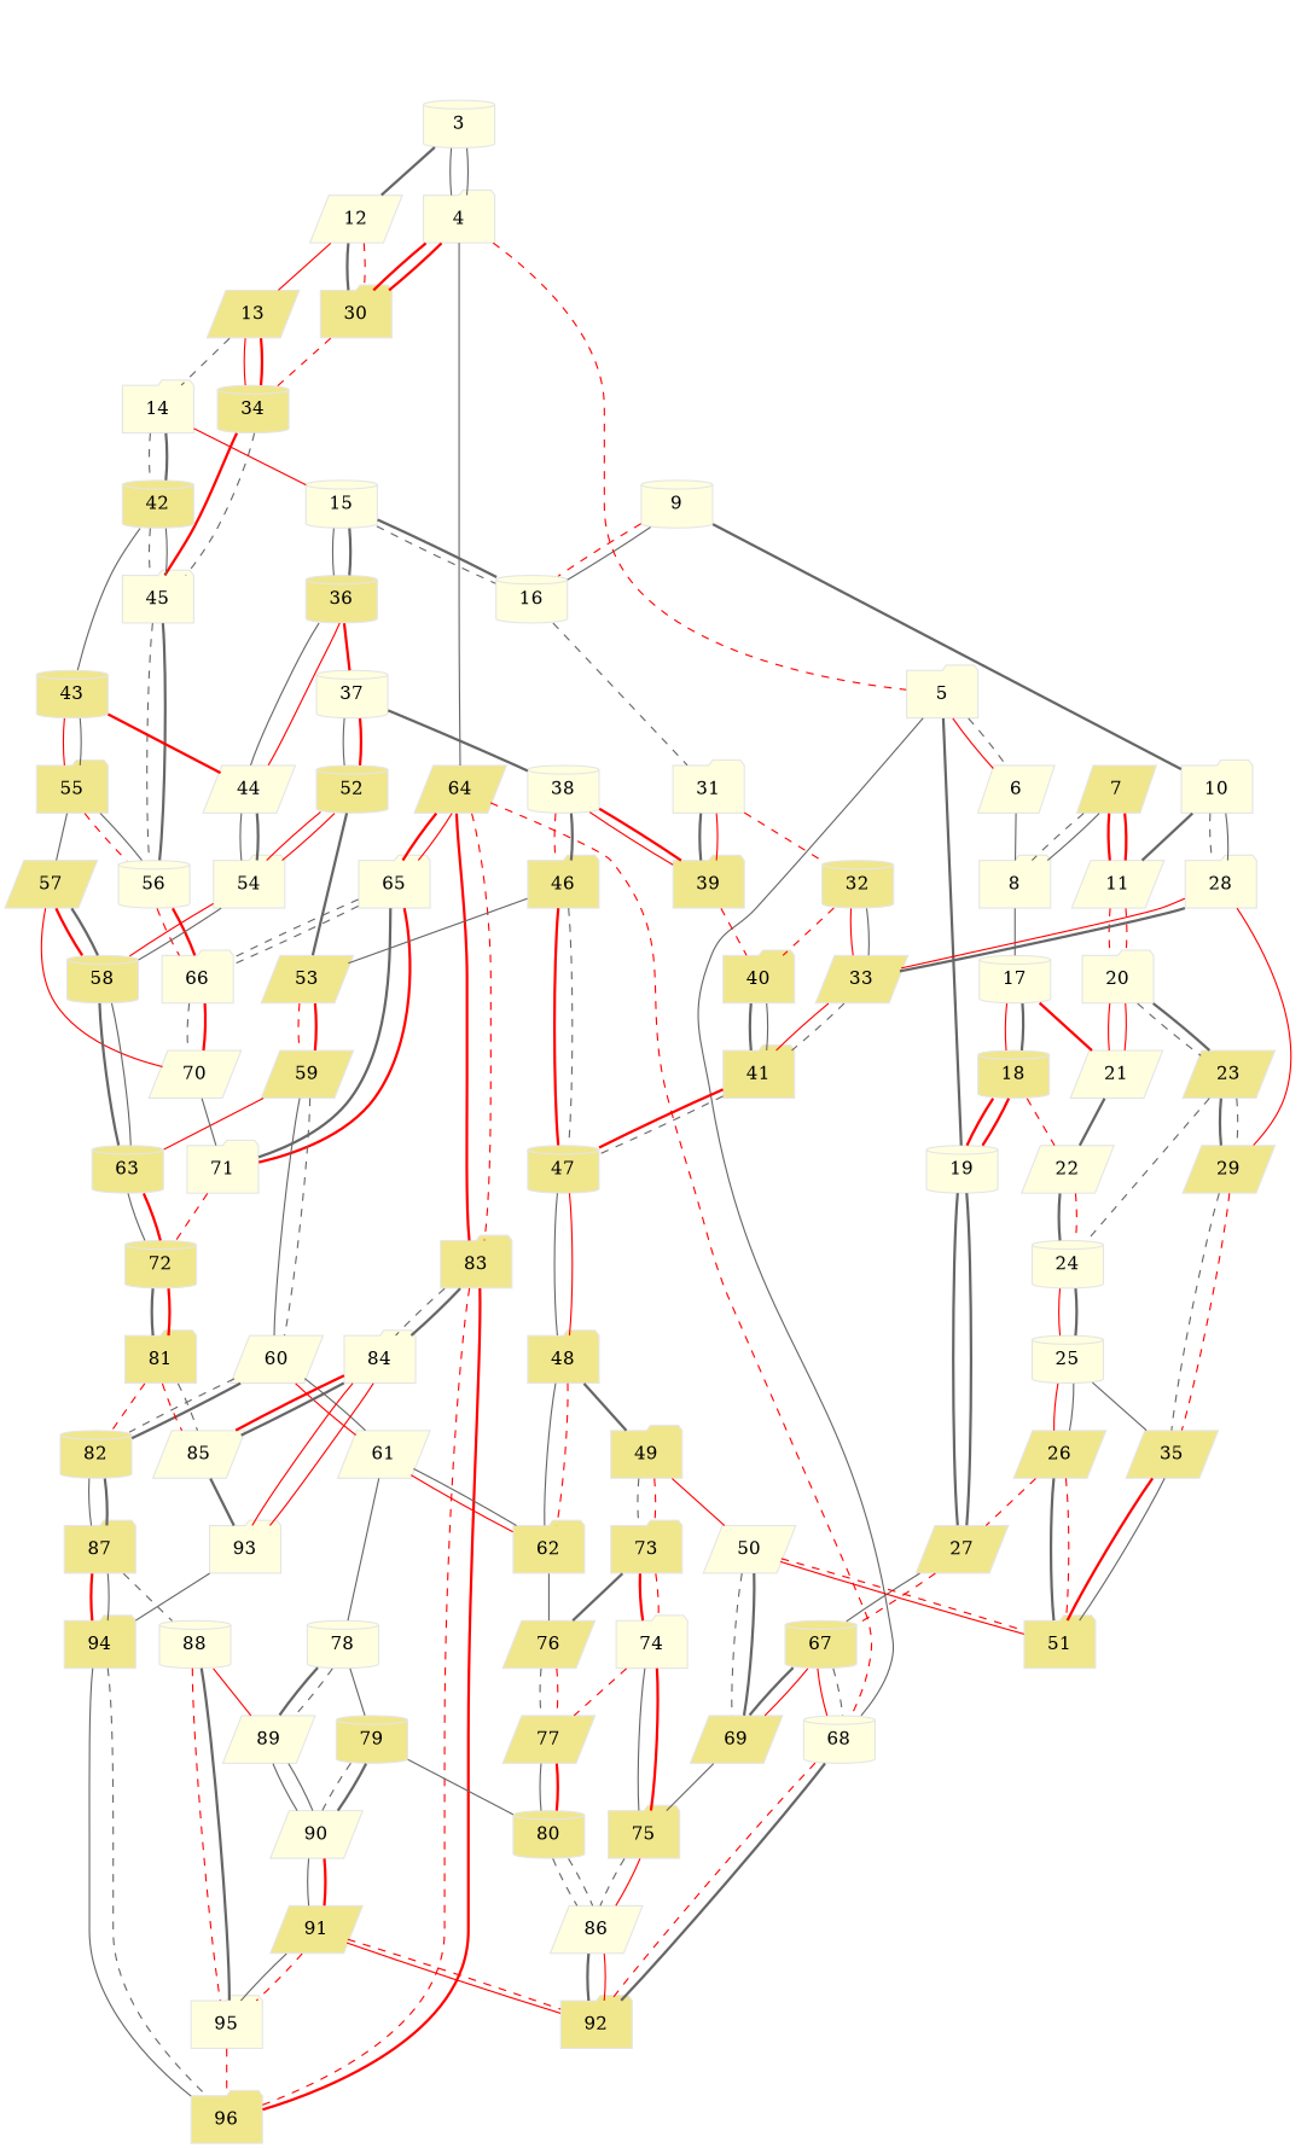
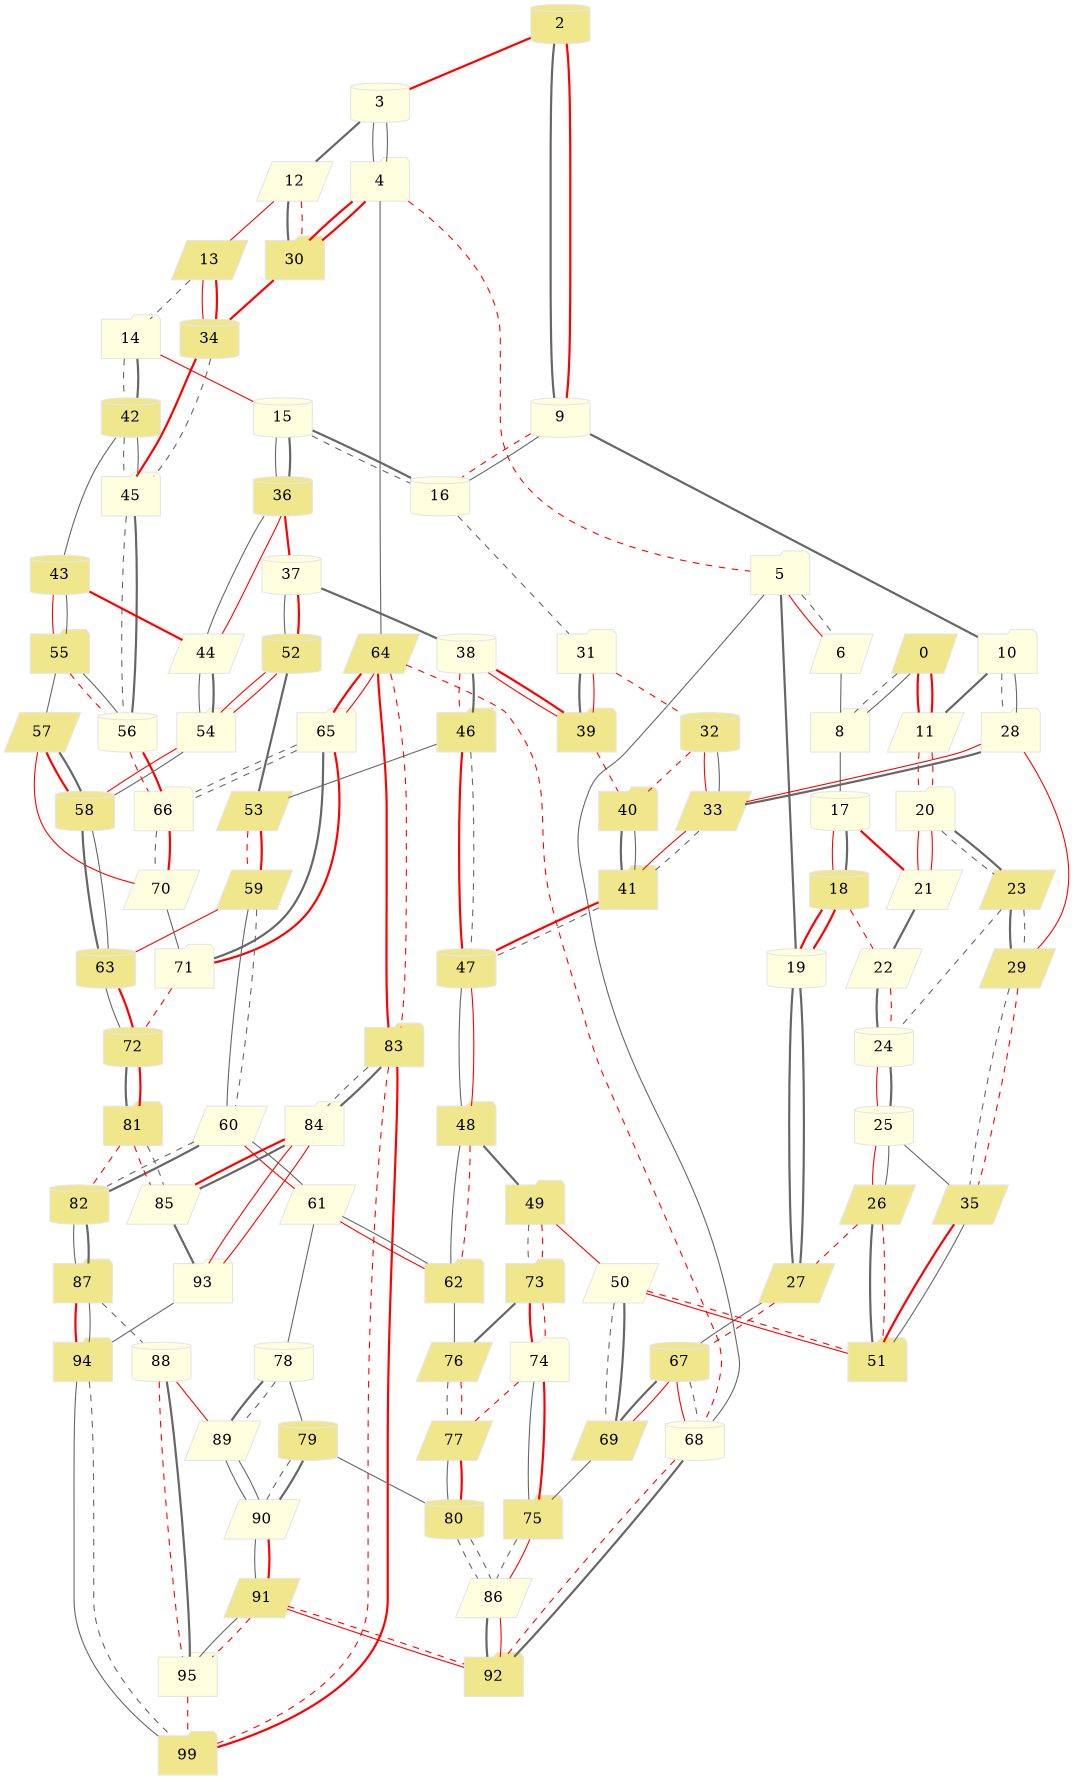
  graph {
    node [color=gray90 fillcolor=khaki shape=folder style=filled]
    edge [color=gray40 style=solid]
+   2 [shape=cylinder]
    3 [fillcolor=lightyellow shape=cylinder]
    9 [fillcolor=lightyellow shape=cylinder]
-   7 [shape=parallelogram]
+   7 [shape=parallelogram label=0]
    8 [fillcolor=lightyellow]
    11 [fillcolor=lightyellow shape=parallelogram]
    4 [fillcolor=lightyellow]
    12 [fillcolor=lightyellow shape=parallelogram]
    10 [fillcolor=lightyellow]
    16 [fillcolor=lightyellow shape=cylinder]
    5 [fillcolor=lightyellow]
    30
    64 [shape=parallelogram]
    13 [shape=parallelogram]
    6 [fillcolor=lightyellow shape=parallelogram]
    19 [fillcolor=lightyellow shape=cylinder]
    68 [fillcolor=lightyellow shape=cylinder]
    34 [shape=cylinder]
    65 [fillcolor=lightyellow]
    83
    27 [shape=parallelogram]
    92
    17 [fillcolor=lightyellow shape=cylinder]
    20 [fillcolor=lightyellow]
    18 [shape=cylinder]
    21 [fillcolor=lightyellow shape=parallelogram]
    28 [fillcolor=lightyellow]
    31 [fillcolor=lightyellow]
    29 [shape=parallelogram]
    33 [shape=parallelogram]
    23 [shape=parallelogram]
    14 [fillcolor=lightyellow]
    15 [fillcolor=lightyellow shape=cylinder]
    42 [shape=cylinder]
    45 [fillcolor=lightyellow]
    36 [shape=cylinder]
    43 [shape=cylinder]
    37 [fillcolor=lightyellow shape=cylinder]
    44 [fillcolor=lightyellow shape=parallelogram]
    32 [shape=cylinder]
    39
    22 [fillcolor=lightyellow shape=parallelogram]
    24 [fillcolor=lightyellow shape=cylinder]
    67 [shape=cylinder]
    25 [fillcolor=lightyellow shape=cylinder]
    35 [shape=parallelogram]
    26 [shape=parallelogram]
    51
    69 [shape=parallelogram]
    41
    40
    47 [shape=cylinder]
    56 [fillcolor=lightyellow shape=cylinder]
    38 [fillcolor=lightyellow shape=cylinder]
    52 [shape=cylinder]
    54 [fillcolor=lightyellow]
    46
    53 [shape=parallelogram]
    48
    55
    57 [shape=parallelogram]
    58 [shape=cylinder]
    66 [fillcolor=lightyellow]
    59 [shape=parallelogram]
    49
    62
    50 [fillcolor=lightyellow shape=parallelogram]
    73
    76 [shape=parallelogram]
    74 [fillcolor=lightyellow]
    75
    63 [shape=cylinder]
    60 [fillcolor=lightyellow shape=parallelogram]
    70 [fillcolor=lightyellow shape=parallelogram]
    71 [fillcolor=lightyellow]
    72 [shape=cylinder]
    61 [fillcolor=lightyellow shape=parallelogram]
    82 [shape=cylinder]
    78 [fillcolor=lightyellow shape=cylinder]
    87
    79 [shape=cylinder]
    89 [fillcolor=lightyellow shape=parallelogram]
    77 [shape=parallelogram]
    81
    84 [fillcolor=lightyellow]
-   96
+   96 [label=99]
    86 [fillcolor=lightyellow shape=parallelogram]
    85 [fillcolor=lightyellow shape=parallelogram]
    80 [shape=cylinder]
    90 [fillcolor=lightyellow shape=parallelogram]
    91 [shape=parallelogram]
    93 [fillcolor=lightyellow]
    88 [fillcolor=lightyellow shape=cylinder]
    94
    95 [fillcolor=lightyellow]
+   2 -- 3 [color=red style=bold]
+   2 -- 9 [style=bold]
+   2 -- 9 [color=red style=bold]
    3 -- 4
    3 -- 4
    3 -- 12 [style=bold]
    9 -- 10 [style=bold]
    9 -- 16 [color=red style=dashed]
    9 -- 16
    7 -- 8 [style=dashed]
    7 -- 8
    7 -- 11 [color=red style=bold]
    7 -- 11 [color=red style=bold]
    8 -- 17
    11 -- 20 [color=red style=dashed]
    11 -- 20 [color=red style=dashed]
    4 -- 5 [color=red style=dashed]
    4 -- 30 [color=red style=bold]
    4 -- 30 [color=red style=bold]
    4 -- 64
    12 -- 30 [style=bold]
    12 -- 30 [color=red style=dashed]
    12 -- 13 [color=red]
    10 -- 11 [style=bold]
    10 -- 28 [style=dashed]
    10 -- 28
    16 -- 31 [style=dashed]
    5 -- 6 [color=red]
    5 -- 6 [style=dashed]
    5 -- 19 [style=bold]
    5 -- 68
-   30 -- 34 [color=red style=dashed]
+   30 -- 34 [color=red style=bold]
    64 -- 68 [color=red style=dashed]
    64 -- 65 [color=red style=bold]
    64 -- 65 [color=red]
    64 -- 83 [color=red style=bold]
    64 -- 83 [color=red style=dashed]
    13 -- 34 [color=red]
    13 -- 34 [color=red style=bold]
    13 -- 14 [style=dashed]
    6 -- 8
    19 -- 27 [style=bold]
    19 -- 27 [style=bold]
    68 -- 92 [color=red style=dashed]
    68 -- 92 [style=bold]
    34 -- 45 [color=red style=bold]
    34 -- 45 [style=dashed]
    65 -- 66 [style=dashed]
    65 -- 66 [style=dashed]
    65 -- 71 [style=bold]
    65 -- 71 [color=red style=bold]
    83 -- 84 [style=dashed]
    83 -- 84 [style=bold]
    83 -- 96 [color=red style=dashed]
    83 -- 96 [color=red style=bold]
    27 -- 67
    27 -- 67 [color=red style=dashed]
    17 -- 18 [color=red]
    17 -- 18 [style=bold]
    17 -- 21 [color=red style=bold]
    20 -- 21 [color=red]
    20 -- 21 [color=red]
    20 -- 23 [style=dashed]
    20 -- 23 [style=bold]
    18 -- 19 [color=red style=bold]
    18 -- 19 [color=red style=bold]
    18 -- 22 [color=red style=dashed]
    21 -- 22 [style=bold]
    28 -- 29 [color=red]
    28 -- 33 [color=red]
    28 -- 33 [style=bold]
    31 -- 32 [color=red style=dashed]
    31 -- 39 [style=bold]
    31 -- 39 [color=red]
    29 -- 35 [style=dashed]
    29 -- 35 [color=red style=dashed]
    33 -- 41 [color=red]
    33 -- 41 [style=dashed]
    23 -- 29 [style=bold]
    23 -- 29 [style=dashed]
    23 -- 24 [style=dashed]
    14 -- 15 [color=red]
    14 -- 42 [style=dashed]
    14 -- 42 [style=bold]
    15 -- 16 [style=dashed]
    15 -- 16 [style=bold]
    15 -- 36
    15 -- 36 [style=bold]
    42 -- 45 [style=dashed]
    42 -- 45
    42 -- 43
    45 -- 56 [style=dashed]
    45 -- 56 [style=bold]
    36 -- 37 [color=red style=bold]
    36 -- 44
    36 -- 44 [color=red]
    43 -- 44 [color=red style=bold]
    43 -- 55 [color=red]
    43 -- 55
    37 -- 38 [style=bold]
    37 -- 52
    37 -- 52 [color=red style=bold]
    44 -- 54
    44 -- 54 [style=bold]
    32 -- 33 [color=red]
    32 -- 33
    32 -- 40 [color=red style=dashed]
    39 -- 40 [color=red style=dashed]
    22 -- 24 [style=bold]
    22 -- 24 [color=red style=dashed]
    24 -- 25 [color=red]
    24 -- 25 [style=bold]
    67 -- 68 [color=red]
    67 -- 68 [style=dashed]
    67 -- 69 [style=bold]
    67 -- 69 [color=red]
    25 -- 35
    25 -- 26 [color=red]
    25 -- 26
    35 -- 51 [color=red style=bold]
    35 -- 51
    26 -- 27 [color=red style=dashed]
    26 -- 51 [style=bold]
    26 -- 51 [color=red style=dashed]
    69 -- 75
    41 -- 47 [color=red style=bold]
    41 -- 47 [style=dashed]
    40 -- 41 [style=bold]
    40 -- 41
    47 -- 48
    47 -- 48 [color=red]
    56 -- 66 [color=red style=dashed]
    56 -- 66 [color=red style=bold]
    38 -- 39 [color=red]
    38 -- 39 [color=red style=bold]
    38 -- 46 [color=red style=dashed]
    38 -- 46 [style=bold]
    52 -- 54 [color=red]
    52 -- 54 [color=red]
    52 -- 53 [style=bold]
    54 -- 58 [color=red]
    54 -- 58
    46 -- 47 [color=red style=bold]
    46 -- 47 [style=dashed]
    46 -- 53
    53 -- 59 [color=red style=dashed]
    53 -- 59 [color=red style=bold]
    48 -- 49 [style=bold]
    48 -- 62
    48 -- 62 [color=red style=dashed]
    55 -- 56 [color=red style=dashed]
    55 -- 56
    55 -- 57
    57 -- 58 [color=red style=bold]
    57 -- 58 [style=bold]
    57 -- 70 [color=red]
    58 -- 63 [style=bold]
    58 -- 63
    66 -- 70 [style=dashed]
    66 -- 70 [color=red style=bold]
    59 -- 63 [color=red]
    59 -- 60
    59 -- 60 [style=dashed]
    49 -- 50 [color=red]
    49 -- 73 [style=dashed]
    49 -- 73 [color=red style=dashed]
    62 -- 76
    50 -- 51 [color=red]
    50 -- 51 [color=red style=dashed]
    50 -- 69 [style=dashed]
    50 -- 69 [style=bold]
    73 -- 76 [style=bold]
    73 -- 74 [color=red style=bold]
    73 -- 74 [color=red style=dashed]
    76 -- 77 [style=dashed]
    76 -- 77 [color=red style=dashed]
    74 -- 75
    74 -- 75 [color=red style=bold]
    74 -- 77 [color=red style=dashed]
    75 -- 86 [style=dashed]
    75 -- 86 [color=red]
    63 -- 72
    63 -- 72 [color=red style=bold]
    60 -- 61 [color=red]
    60 -- 61
    60 -- 82 [style=dashed]
    60 -- 82 [style=bold]
    70 -- 71
    71 -- 72 [color=red style=dashed]
    72 -- 81 [style=bold]
    72 -- 81 [color=red style=bold]
    61 -- 62 [color=red]
    61 -- 62
    61 -- 78
    82 -- 87
    82 -- 87 [style=bold]
    78 -- 79
    78 -- 89 [style=bold]
    78 -- 89 [style=dashed]
    87 -- 88 [style=dashed]
    87 -- 94 [color=red style=bold]
    87 -- 94
    79 -- 80
    79 -- 90 [style=dashed]
    79 -- 90 [style=bold]
    89 -- 90
    89 -- 90
    77 -- 80
    77 -- 80 [color=red style=bold]
    81 -- 82 [color=red style=dashed]
    81 -- 85 [color=red style=dashed]
    81 -- 85 [style=dashed]
    84 -- 85 [color=red style=bold]
    84 -- 85 [style=bold]
    84 -- 93 [color=red]
    84 -- 93 [color=red]
    86 -- 92 [style=bold]
    86 -- 92 [color=red]
    85 -- 93 [style=bold]
    80 -- 86 [style=dashed]
    80 -- 86 [style=dashed]
    90 -- 91
    90 -- 91 [color=red style=bold]
    91 -- 92 [color=red]
    91 -- 92 [color=red style=dashed]
    91 -- 95
    91 -- 95 [color=red style=dashed]
    93 -- 94
    88 -- 89 [color=red]
    88 -- 95 [color=red style=dashed]
    88 -- 95 [style=bold]
    94 -- 96
    94 -- 96 [style=dashed]
    95 -- 96 [color=red style=dashed]
  }
